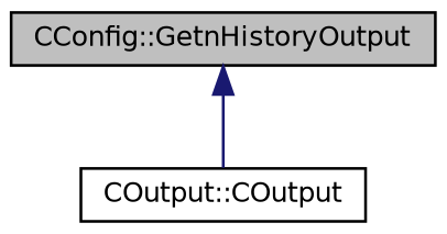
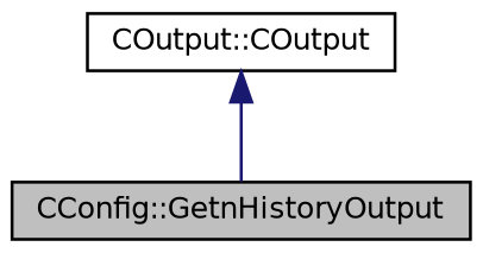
  digraph {
    rankdir=TB
    node [color=black fontname=Helvetica fontsize=10 shape=record style=filled]
    n1 [fillcolor=grey75 fontcolor=black height=0.2 label="CConfig::GetnHistoryOutput" width=0.4]
    n2 [fillcolor=white height=0.2 label="COutput::COutput" width=0.4]
-   n1 -> n2 [color=midnightblue dir=back fontname=Helvetica fontsize=10 labelfontname=Helvetica labelfontsize=10 style=solid]
+   n2 -> n1 [color=midnightblue dir=back fontname=Helvetica fontsize=10 labelfontname=Helvetica labelfontsize=10 style=solid]
  }
